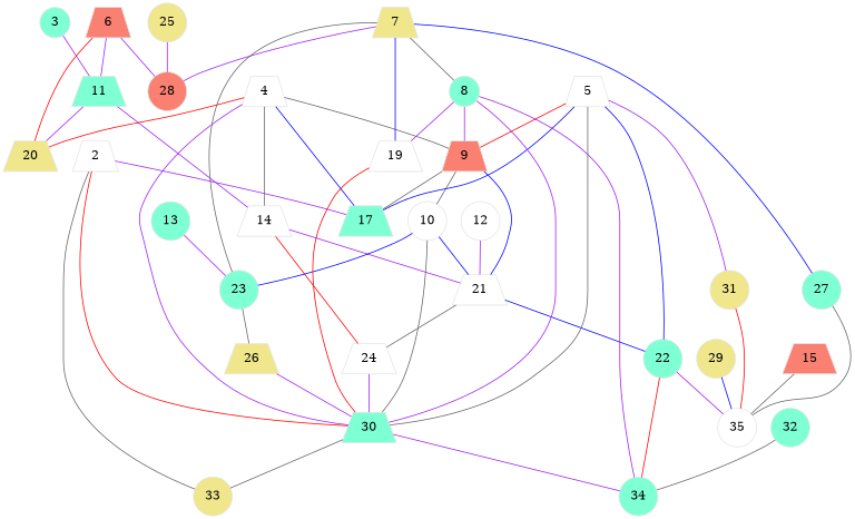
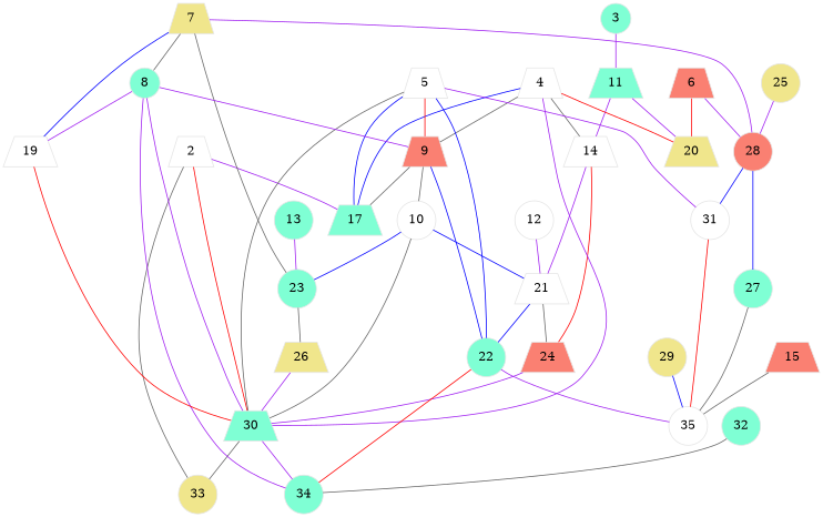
  graph {
    node [color=gray90 fillcolor=aquamarine shape=trapezium style=filled]
    edge [color=purple weight=1.0]
    2 [fillcolor=white]
    17
    30
    33 [fillcolor=khaki shape=circle]
    34 [shape=circle]
    3 [shape=circle]
    11
    14 [fillcolor=white]
    20 [fillcolor=khaki]
    4 [fillcolor=white]
    9 [fillcolor=salmon]
    10 [fillcolor=white shape=circle]
    21 [fillcolor=white]
-   24 [fillcolor=white]
+   24 [fillcolor=salmon]
    5 [fillcolor=white]
    22 [shape=circle]
-   31 [fillcolor=khaki shape=circle]
+   31 [fillcolor=white shape=circle]
    35 [fillcolor=white shape=circle]
    6 [fillcolor=salmon]
    28 [fillcolor=salmon shape=circle]
    7 [fillcolor=khaki]
    8 [shape=circle]
    19 [fillcolor=white]
    23 [shape=circle]
    27 [shape=circle]
    26 [fillcolor=khaki]
    12 [fillcolor=white shape=circle]
    13 [shape=circle]
    15 [fillcolor=salmon]
    25 [fillcolor=khaki shape=circle]
    29 [fillcolor=khaki shape=circle]
    32 [shape=circle]
    2 -- 17
    2 -- 30 [color=red]
    2 -- 33 [color=gray40]
    30 -- 33 [color=gray40]
    30 -- 34
    3 -- 11
    11 -- 14
    11 -- 20
    14 -- 21
    14 -- 24 [color=red]
    4 -- 17 [color=blue]
    4 -- 30
    4 -- 14 [color=gray40]
    4 -- 20 [color=red]
    4 -- 9 [color=gray40]
    9 -- 17 [color=gray40]
    9 -- 10 [color=gray40]
-   9 -- 21 [color=blue]
+   9 -- 22 [color=blue]
    10 -- 30 [color=gray40]
    10 -- 21 [color=blue]
    10 -- 23 [color=blue]
    21 -- 24 [color=gray40]
    21 -- 22 [color=blue]
    24 -- 30
    5 -- 17 [color=blue]
    5 -- 30 [color=gray40]
    5 -- 9 [color=red]
    5 -- 22 [color=blue]
    5 -- 31
    22 -- 34 [color=red]
    22 -- 35
    31 -- 35 [color=red]
-   6 -- 11
    6 -- 20 [color=red]
    6 -- 28
+   28 -- 31 [color=blue]
    7 -- 28
    7 -- 8 [color=gray40]
    7 -- 19 [color=blue]
    7 -- 23 [color=gray40]
-   7 -- 27 [color=blue]
+   28 -- 27 [color=blue]
    8 -- 30 [weight=2.0]
    8 -- 34
    8 -- 9 [weight=2.0]
    8 -- 19
    19 -- 30 [color=red]
    23 -- 26 [color=gray40]
    27 -- 35 [color=gray40]
    26 -- 30
    12 -- 21
    13 -- 23
    15 -- 35 [color=gray40]
    25 -- 28
    29 -- 35 [color=blue]
    32 -- 34 [color=gray40]
  }
